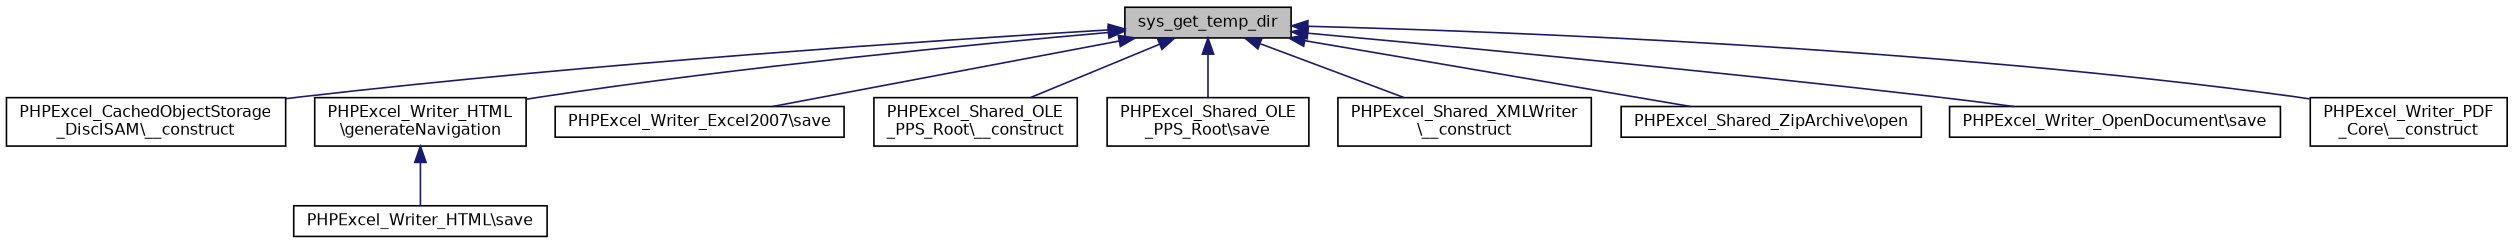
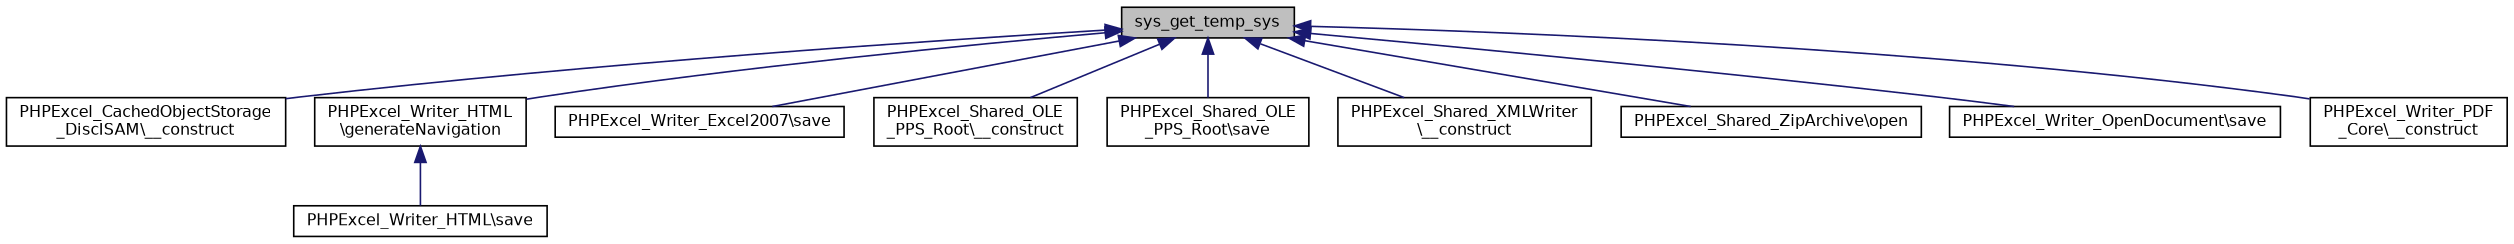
  digraph {
    rankdir=TB
    node [color=black fillcolor=white fontname=Helvetica fontsize=10 shape=record style=filled]
    edge [color=midnightblue dir=back fontname=Helvetica fontsize=10 labelfontname=Helvetica labelfontsize=10 style=solid]
-   n1 [fillcolor=grey75 fontcolor=black height=0.2 label=sys_get_temp_dir width=0.4]
+   n1 [fillcolor=grey75 fontcolor=black height=0.2 label=sys_get_temp_sys width=0.4]
    n2 [height=0.2 label="PHPExcel_CachedObjectStorage\l_DiscISAM\\__construct" width=0.4]
    n3 [height=0.2 label="PHPExcel_Writer_HTML\l\\generateNavigation" width=0.4]
    n4 [height=0.2 label="PHPExcel_Writer_Excel2007\\save" width=0.4]
    n5 [height=0.2 label="PHPExcel_Shared_OLE\l_PPS_Root\\__construct" width=0.4]
    n6 [height=0.2 label="PHPExcel_Shared_OLE\l_PPS_Root\\save" width=0.4]
    n7 [height=0.2 label="PHPExcel_Shared_XMLWriter\l\\__construct" width=0.4]
    n8 [height=0.2 label="PHPExcel_Shared_ZipArchive\\open" width=0.4]
    n9 [height=0.2 label="PHPExcel_Writer_OpenDocument\\save" width=0.4]
    n10 [height=0.2 label="PHPExcel_Writer_PDF\l_Core\\__construct" width=0.4]
    n11 [height=0.2 label="PHPExcel_Writer_HTML\\save" width=0.4]
    n1 -> n2
    n1 -> n3
    n1 -> n4
    n1 -> n5
    n1 -> n6
    n1 -> n7
    n1 -> n8
    n1 -> n9
    n1 -> n10
    n3 -> n11
  }
